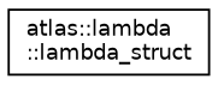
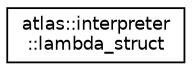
  digraph {
    rankdir=LR
-   n1 [color=black fillcolor=white fontname=Helvetica fontsize=10 height=0.2 label="atlas::lambda\l::lambda_struct" shape=record style=filled width=0.4]
+   n1 [color=black fillcolor=white fontname=Helvetica fontsize=10 height=0.2 label="atlas::interpreter\l::lambda_struct" shape=record style=filled width=0.4]
  }
